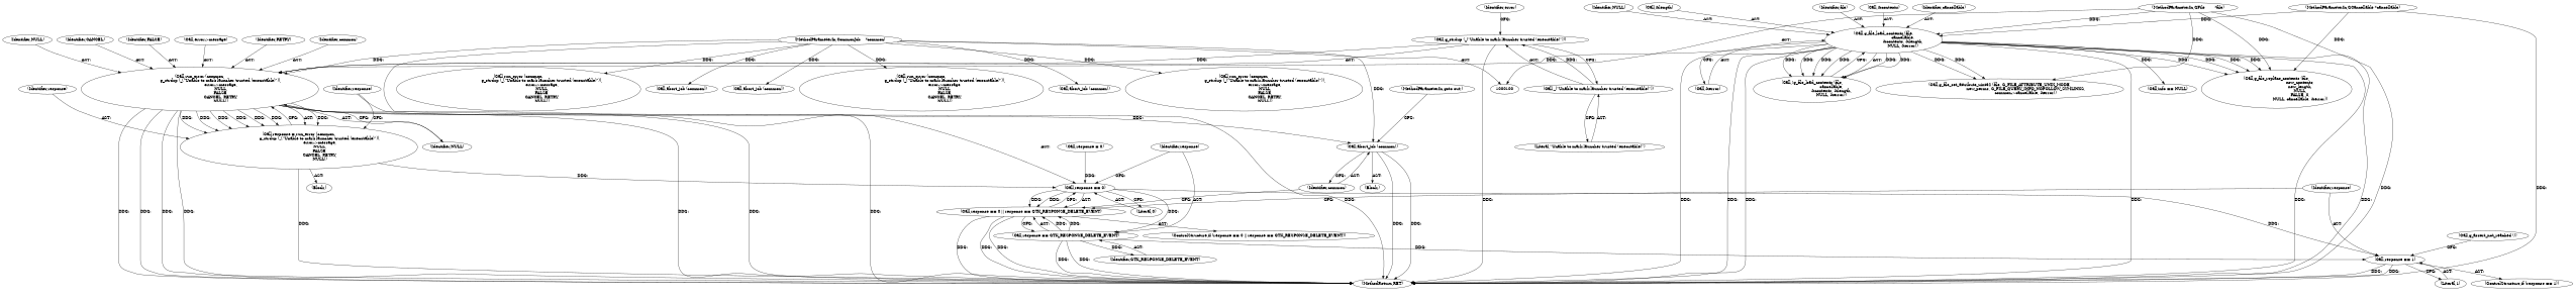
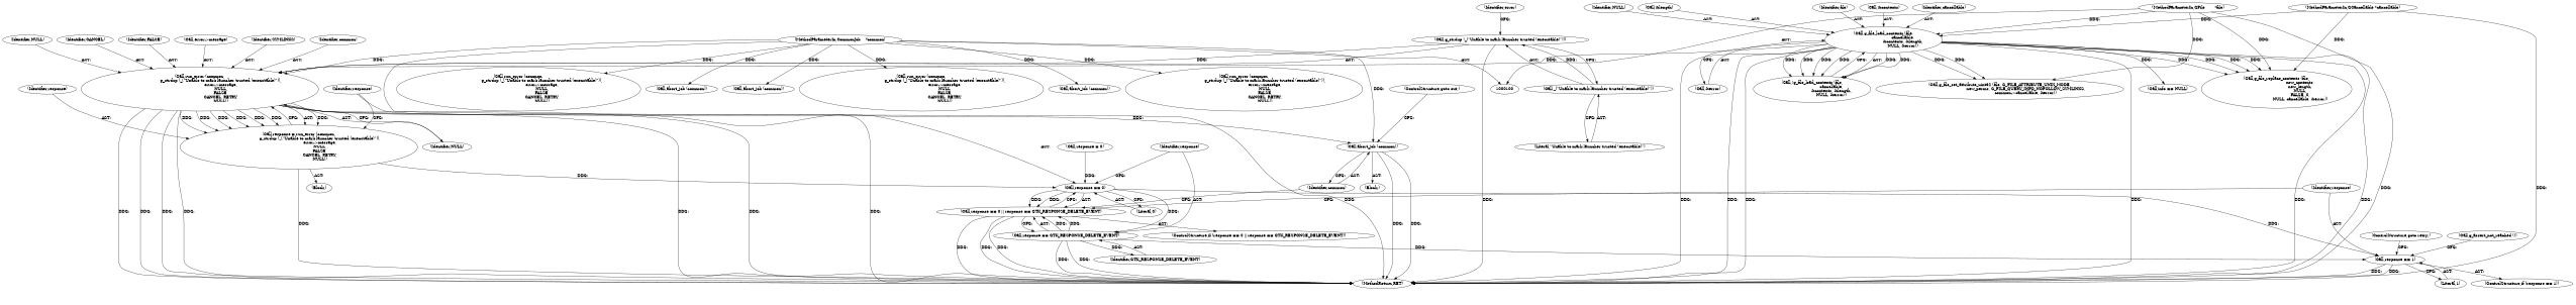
  digraph {
    n1 [label="(Call,run_error (common,\n                                  g_strdup (_(\"Unable to mark launcher trusted (executable)\")),\n                                  error->message,\n                                  NULL,\n                                  FALSE,\n                                  CANCEL, RETRY,\n                                  NULL))"]
    n2 [label="(Call,response = run_error (common,\n                                  g_strdup (_(\"Unable to mark launcher trusted (executable)\")),\n                                  error->message,\n                                  NULL,\n                                  FALSE,\n                                  CANCEL, RETRY,\n                                  NULL))"]
    n3 [label="(Call,abort_job (common))"]
    n4 [label="(MethodReturn,RET)"]
    n5 [label="(Identifier,NULL)"]
    n6 [label="(Call,response == 0)"]
    n7 [label="(Block,)"]
    n8 [label="(Block,)"]
    n9 [label="(Identifier,common)"]
    n10 [label="(MethodParameterIn,CommonJob    *common)"]
    n11 [label="(Call,run_error (common,\n                                      g_strdup (_(\"Unable to mark launcher trusted (executable)\")),\n                                      error->message,\n                                      NULL,\n                                      FALSE,\n                                      CANCEL, RETRY,\n                                      NULL))"]
    n12 [label="(Call,abort_job (common))"]
    n13 [label="(Call,abort_job (common))"]
    n14 [label="(Call,run_error (common,\n                                      g_strdup (_(\"Unable to mark launcher trusted (executable)\")),\n                                      error->message,\n                                      NULL,\n                                      FALSE,\n                                      CANCEL, RETRY,\n                                      NULL))"]
    n15 [label="(Call,abort_job (common))"]
    n16 [label="(Call,run_error (common,\n                                  g_strdup (_(\"Unable to mark launcher trusted (executable)\")),\n                                  error->message,\n                                  NULL,\n                                  FALSE,\n                                  CANCEL, RETRY,\n                                  NULL))"]
    1000100
    n18 [label="(Call,g_strdup (_(\"Unable to mark launcher trusted (executable)\")))"]
    n19 [label="(Call,_(\"Unable to mark launcher trusted (executable)\"))"]
    n20 [label="(Literal,\"Unable to mark launcher trusted (executable)\")"]
    n21 [label="(Call,g_file_load_contents (file,\n                               cancellable,\n                               &contents, &length,\n                               NULL, &error))"]
    n22 [label="(Call,!g_file_load_contents (file,\n                               cancellable,\n                               &contents, &length,\n                               NULL, &error))"]
    n23 [label="(Call,g_file_set_attribute_uint32 (file, G_FILE_ATTRIBUTE_UNIX_MODE,\n                                          new_perms, G_FILE_QUERY_INFO_NOFOLLOW_SYMLINKS,\n                                          common->cancellable, &error))"]
    n24 [label="(Call,info == NULL)"]
    n25 [label="(Call,g_file_replace_contents (file,\n                                      new_contents,\n                                      new_length,\n                                      NULL,\n                                      FALSE, 0,\n                                      NULL, cancellable, &error))"]
    n26 [label="(Call,&error)"]
    n27 [label="(MethodParameterIn,GFile        *file)"]
    n28 [label="(MethodParameterIn,GCancellable *cancellable)"]
    n29 [label="(Call,response == 0 || response == GTK_RESPONSE_DELETE_EVENT)"]
    n30 [label="(Call,response == GTK_RESPONSE_DELETE_EVENT)"]
    n31 [label="(Call,response == 1)"]
    n32 [label="(Literal,0)"]
    n33 [label="(ControlStructure,if (response == 0 || response == GTK_RESPONSE_DELETE_EVENT))"]
    n34 [label="(Identifier,GTK_RESPONSE_DELETE_EVENT)"]
    n35 [label="(ControlStructure,if (response == 1))"]
    n36 [label="(Literal,1)"]
    n37 [label="(Identifier,cancellable)"]
    n38 [label="(Identifier,NULL)"]
    n39 [label="(Identifier,response)"]
    n40 [label="(Identifier,error)"]
+   n41 [label="(ControlStructure,goto retry;)"]
    n42 [label="(Call,g_assert_not_reached ())"]
    n43 [label="(Call,response = 0)"]
    n44 [label="(Identifier,response)"]
-   n45 [label="(MethodParameterIn,goto out;)"]
+   n45 [label="(ControlStructure,goto out;)"]
    n46 [label="(Identifier,NULL)"]
    n47 [label="(Call,&length)"]
    n48 [label="(Identifier,response)"]
    n49 [label="(Identifier,file)"]
    n50 [label="(Identifier,CANCEL)"]
    n51 [label="(Identifier,FALSE)"]
    n52 [label="(Call,error->message)"]
    n53 [label="(Identifier,response)"]
-   n54 [label="(Identifier,RETRY)"]
+   n54 [label="(Identifier,SYMLINKS)"]
    n55 [label="(Identifier,common)"]
    n56 [label="(Call,&contents)"]
    n1 -> n2 [label="AST: "]
    n1 -> n2 [label="DDG: "]
    n1 -> n2 [label="DDG: "]
    n1 -> n2 [label="DDG: "]
    n1 -> n2 [label="DDG: "]
    n1 -> n2 [label="DDG: "]
    n1 -> n2 [label="DDG: "]
    n1 -> n2 [label="DDG: "]
    n1 -> n3 [label="DDG: "]
    n1 -> n4 [label="DDG: "]
    n1 -> n4 [label="DDG: "]
    n1 -> n4 [label="DDG: "]
    n1 -> n4 [label="DDG: "]
    n1 -> n4 [label="DDG: "]
    n1 -> n4 [label="DDG: "]
    n1 -> n4 [label="DDG: "]
    n1 -> n5 [label="CFG: "]
    n2 -> n1 [label="CFG: "]
    n2 -> n4 [label="DDG: "]
    n2 -> n6 [label="DDG: "]
    n2 -> n7 [label="AST: "]
    n3 -> n4 [label="DDG: "]
    n3 -> n4 [label="DDG: "]
    n3 -> n8 [label="AST: "]
    n3 -> n9 [label="CFG: "]
    n5 -> n1 [label="AST: "]
    n6 -> n29 [label="AST: "]
    n6 -> n29 [label="DDG: "]
    n6 -> n29 [label="DDG: "]
    n6 -> n30 [label="DDG: "]
    n6 -> n31 [label="DDG: "]
    n6 -> n32 [label="CFG: "]
    n9 -> n3 [label="AST: "]
    n9 -> n29 [label="CFG: "]
    n10 -> n1 [label="DDG: "]
    n10 -> n3 [label="DDG: "]
    n10 -> n4 [label="DDG: "]
    n10 -> n11 [label="DDG: "]
    n10 -> n12 [label="DDG: "]
    n10 -> n13 [label="DDG: "]
    n10 -> n14 [label="DDG: "]
    n10 -> n15 [label="DDG: "]
    n10 -> n16 [label="DDG: "]
    n10 -> 1000100 [label="AST: "]
    n18 -> n1 [label="AST: "]
    n18 -> n1 [label="DDG: "]
    n18 -> n4 [label="DDG: "]
    n18 -> n19 [label="CFG: "]
    n19 -> n18 [label="AST: "]
    n19 -> n18 [label="DDG: "]
    n19 -> n20 [label="CFG: "]
    n20 -> n19 [label="AST: "]
    n21 -> n1 [label="DDG: "]
    n21 -> n4 [label="DDG: "]
    n21 -> n4 [label="DDG: "]
    n21 -> n4 [label="DDG: "]
    n21 -> n4 [label="DDG: "]
    n21 -> n4 [label="DDG: "]
    n21 -> n4 [label="DDG: "]
    n21 -> n22 [label="AST: "]
    n21 -> n22 [label="DDG: "]
    n21 -> n22 [label="DDG: "]
    n21 -> n22 [label="DDG: "]
    n21 -> n22 [label="DDG: "]
    n21 -> n22 [label="DDG: "]
    n21 -> n22 [label="DDG: "]
    n21 -> n23 [label="DDG: "]
    n21 -> n23 [label="DDG: "]
    n21 -> n24 [label="DDG: "]
    n21 -> n25 [label="DDG: "]
    n21 -> n25 [label="DDG: "]
    n21 -> n25 [label="DDG: "]
    n21 -> n25 [label="DDG: "]
    n21 -> n26 [label="CFG: "]
    n22 -> n21 [label="CFG: "]
    n26 -> n21 [label="AST: "]
    n27 -> n4 [label="DDG: "]
    n27 -> 1000100 [label="AST: "]
    n27 -> n21 [label="DDG: "]
    n27 -> n23 [label="DDG: "]
    n27 -> n25 [label="DDG: "]
    n28 -> n4 [label="DDG: "]
    n28 -> n21 [label="DDG: "]
    n28 -> n25 [label="DDG: "]
    n29 -> n4 [label="DDG: "]
    n29 -> n4 [label="DDG: "]
    n29 -> n4 [label="DDG: "]
    n29 -> n6 [label="CFG: "]
    n29 -> n30 [label="CFG: "]
    n29 -> n33 [label="AST: "]
    n30 -> n4 [label="DDG: "]
    n30 -> n4 [label="DDG: "]
    n30 -> n29 [label="AST: "]
    n30 -> n29 [label="DDG: "]
    n30 -> n29 [label="DDG: "]
    n30 -> n31 [label="DDG: "]
    n30 -> n34 [label="DDG: "]
    n31 -> n4 [label="DDG: "]
    n31 -> n4 [label="DDG: "]
    n31 -> n35 [label="AST: "]
    n31 -> n36 [label="CFG: "]
    n32 -> n6 [label="AST: "]
    n34 -> n30 [label="AST: "]
    n36 -> n31 [label="AST: "]
    n37 -> n21 [label="AST: "]
    n38 -> n1 [label="AST: "]
    n39 -> n29 [label="CFG: "]
    n39 -> n31 [label="AST: "]
    n40 -> n18 [label="CFG: "]
+   n41 -> n31 [label="CFG: "]
    n42 -> n31 [label="CFG: "]
    n43 -> n6 [label="DDG: "]
    n44 -> n2 [label="AST: "]
    n45 -> n3 [label="CFG: "]
    n46 -> n21 [label="AST: "]
    n47 -> n21 [label="AST: "]
    n48 -> n2 [label="CFG: "]
    n48 -> n6 [label="AST: "]
    n49 -> n21 [label="AST: "]
    n50 -> n1 [label="AST: "]
    n51 -> n1 [label="AST: "]
    n52 -> n1 [label="AST: "]
    n53 -> n6 [label="CFG: "]
    n53 -> n30 [label="AST: "]
    n54 -> n1 [label="AST: "]
    n55 -> n1 [label="AST: "]
    n56 -> n21 [label="AST: "]
  }
